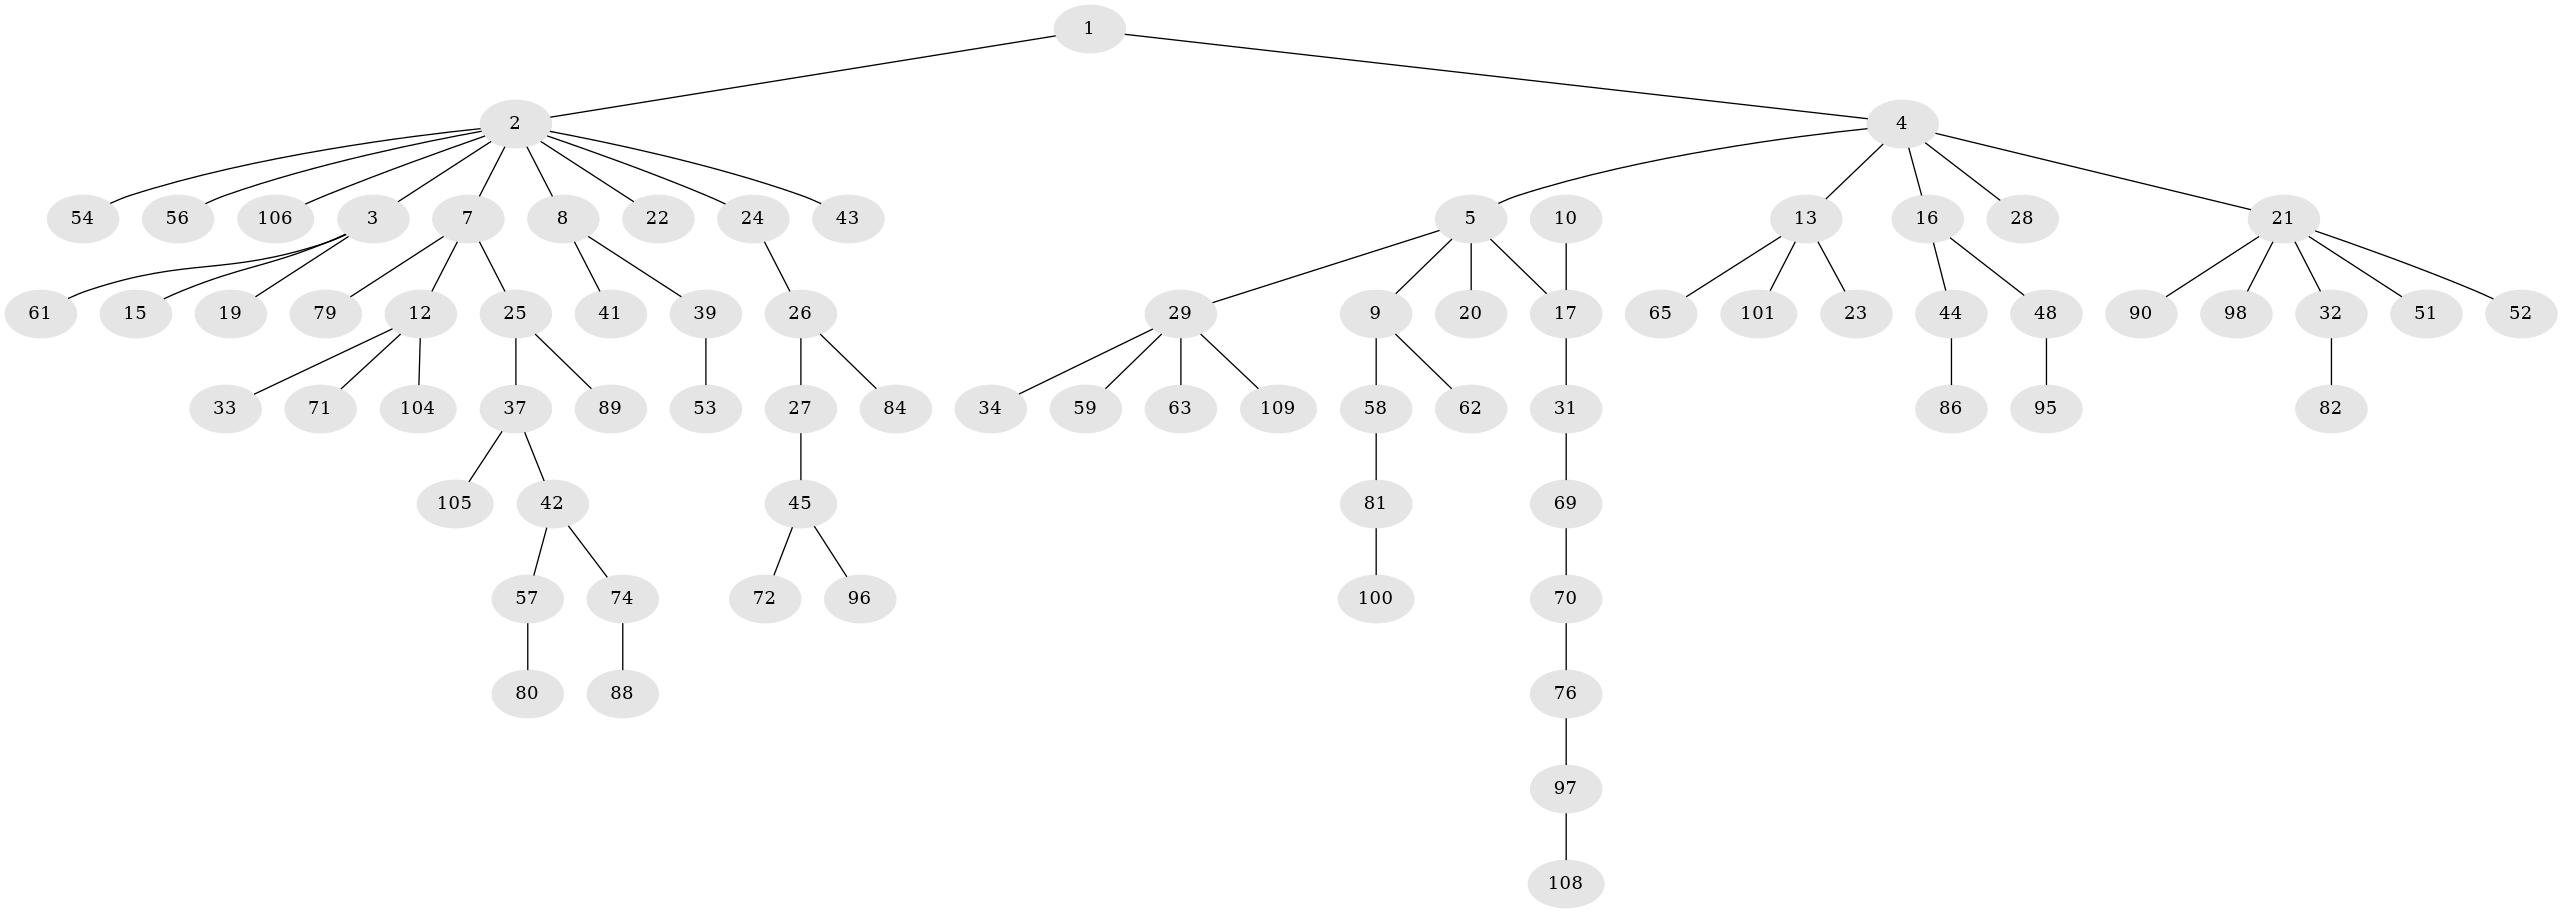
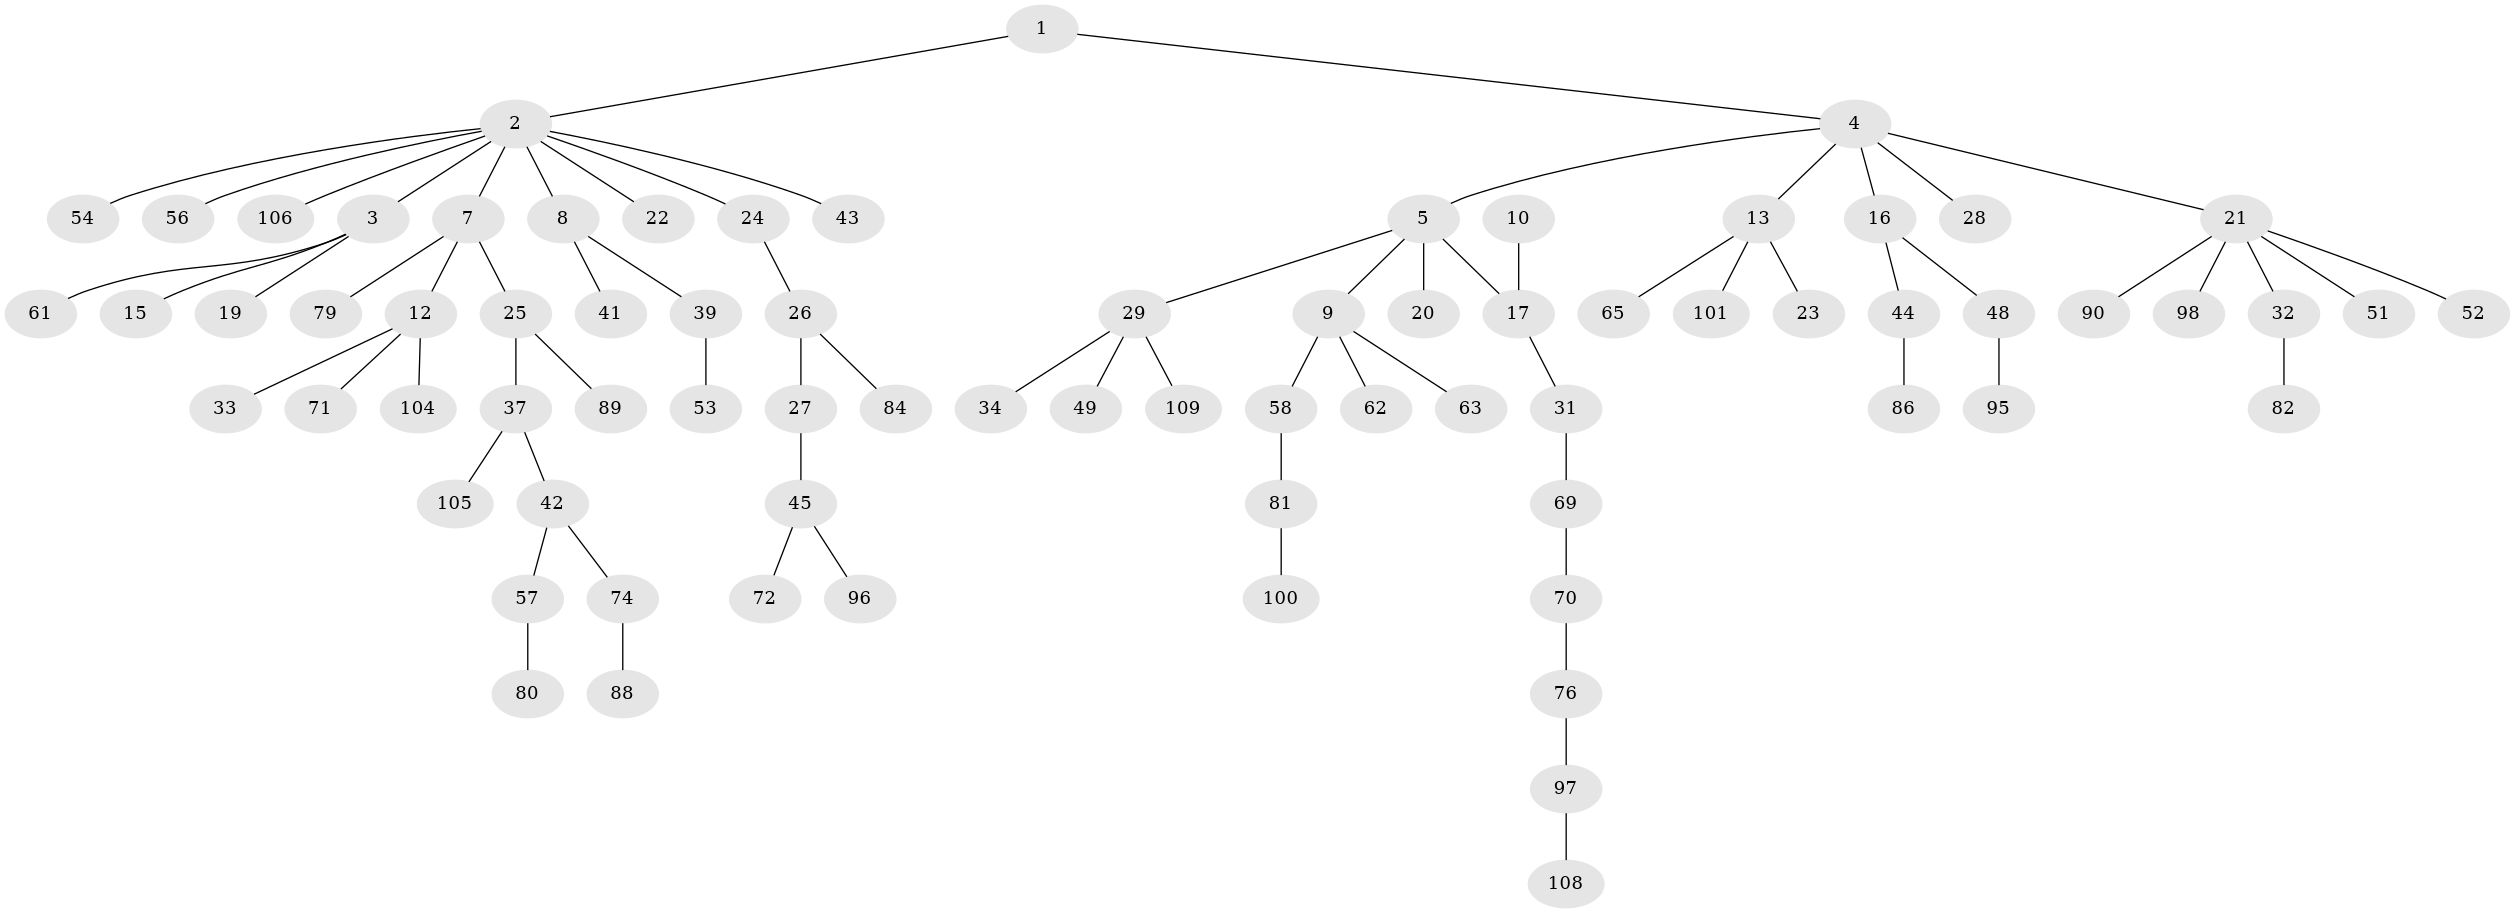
  graph {
    node [color=gray90 style=filled]
    1 [super="+18"]
    2 [super="+6"]
    4 [super="+14"]
    3 [super="+66"]
    7 [super="+60"]
    8
    22 [super="+35"]
    24
    43
    54
    56
    106
    5 [super="+11"]
    13 [super="+55"]
    16 [super="+49"]
    21 [super="+36"]
    28
    15
    19
    61 [super="+68"]
    12 [super="+30"]
    25 [super="+77"]
    79
    39 [super="+47"]
    41
    26 [super="+40"]
    9 [super="+102"]
    20
    29 [super="+38"]
    17
    23
    65 [super="+107"]
    101
    44 [super="+91"]
    48
    32
    51 [super="+73"]
    52 [super="+78"]
    90 [super="+92"]
    98
    58 [super="+75"]
    62
    10
    34 [super="+50"]
-   59
+   59 [label=49]
    63
    109
    33
    71
    104
    37 [super="+103"]
    89
    53
    81 [super="+93"]
    31 [super="+46"]
    86
    95
    69
    82
    27
    84
    42 [super="+64"]
    105
    45 [super="+67"]
    72
    96
    70 [super="+87"]
    57 [super="+94"]
    74 [super="+85"]
    80
    88
    100
    76 [super="+83"]
    97 [super="+99"]
    108
    1 -- 2
    1 -- 4
    2 -- 3
    2 -- 7
    2 -- 8
    2 -- 22
    2 -- 24
    2 -- 43
    2 -- 54
    2 -- 56
    2 -- 106
    4 -- 5
    4 -- 13
    4 -- 16
    4 -- 21
    4 -- 28
    3 -- 15
    3 -- 19
    3 -- 61
    7 -- 12
    7 -- 25
    7 -- 79
    8 -- 39
    8 -- 41
    24 -- 26
    5 -- 9
    5 -- 20
    5 -- 29
    5 -- 17
    13 -- 23
    13 -- 65
    13 -- 101
    16 -- 44
    16 -- 48
    21 -- 32
    21 -- 51
    21 -- 52
    21 -- 90
    21 -- 98
    12 -- 33
    12 -- 71
    12 -- 104
    25 -- 37
    25 -- 89
    39 -- 53
    26 -- 27
    26 -- 84
    9 -- 58
    9 -- 62
    29 -- 34
    29 -- 59
-   29 -- 63
+   9 -- 63
    29 -- 109
    17 -- 31
    44 -- 86
    48 -- 95
    32 -- 82
    58 -- 81
    10 -- 17
    37 -- 42
    37 -- 105
    81 -- 100
    31 -- 69
    69 -- 70
    27 -- 45
    42 -- 57
    42 -- 74
    45 -- 72
    45 -- 96
    70 -- 76
    57 -- 80
    74 -- 88
    76 -- 97
    97 -- 108
  }
